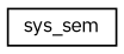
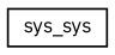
  digraph {
    rankdir=LR
    fontname="IBM Plex Sans"
-   n1 [color=black fillcolor=white fontname="IBM Plex Sans" fontsize=10 height=0.2 label=sys_sem shape=record style=filled width=0.4]
+   n1 [color=black fillcolor=white fontname="IBM Plex Sans" fontsize=10 height=0.2 label=sys_sys shape=record style=filled width=0.4]
  }
